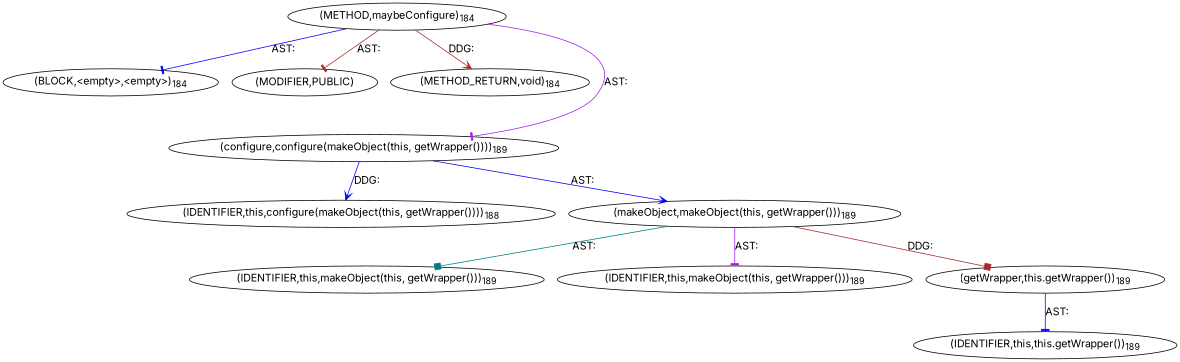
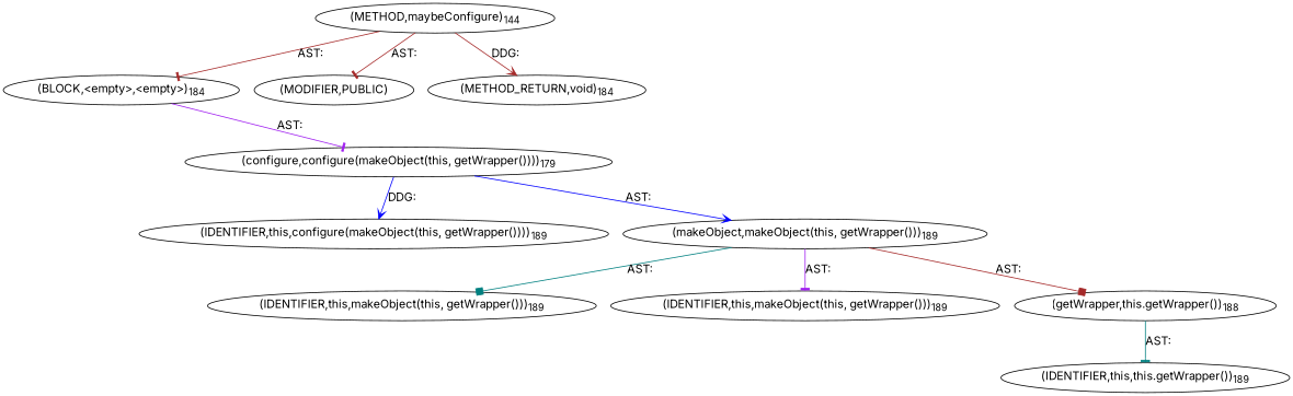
  digraph {
    fontname=Inter
    node [fontname=Inter]
    edge [arrowhead=tee color=blue fontname=Inter]
-   n1 [label=<(METHOD,maybeConfigure)<SUB>184</SUB>>]
+   n1 [label=<(METHOD,maybeConfigure)<SUB>144</SUB>>]
    n2 [label=<(BLOCK,&lt;empty&gt;,&lt;empty&gt;)<SUB>184</SUB>>]
    n3 [label=<(MODIFIER,PUBLIC)>]
    n4 [label=<(METHOD_RETURN,void)<SUB>184</SUB>>]
-   n5 [label=<(configure,configure(makeObject(this, getWrapper())))<SUB>189</SUB>>]
-   n6 [label=<(IDENTIFIER,this,configure(makeObject(this, getWrapper())))<SUB>188</SUB>>]
+   n5 [label=<(configure,configure(makeObject(this, getWrapper())))<SUB>179</SUB>>]
+   n6 [label=<(IDENTIFIER,this,configure(makeObject(this, getWrapper())))<SUB>189</SUB>>]
    n7 [label=<(makeObject,makeObject(this, getWrapper()))<SUB>189</SUB>>]
    n8 [label=<(IDENTIFIER,this,makeObject(this, getWrapper()))<SUB>189</SUB>>]
    n9 [label=<(IDENTIFIER,this,makeObject(this, getWrapper()))<SUB>189</SUB>>]
-   n10 [label=<(getWrapper,this.getWrapper())<SUB>189</SUB>>]
+   n10 [label=<(getWrapper,this.getWrapper())<SUB>188</SUB>>]
    n11 [label=<(IDENTIFIER,this,this.getWrapper())<SUB>189</SUB>>]
-   n1 -> n2 [label="AST: "]
+   n1 -> n2 [color=brown label="AST: "]
    n1 -> n3 [color=brown label="AST: "]
    n1 -> n4 [arrowhead=vee color=brown label="DDG: "]
-   n1 -> n5 [color=purple label="AST: "]
+   n2 -> n5 [color=purple label="AST: "]
    n5 -> n6 [arrowhead=vee label="DDG: "]
    n5 -> n7 [arrowhead=vee label="AST: "]
    n7 -> n8 [arrowhead=box color=teal label="AST: "]
    n7 -> n9 [color=purple label="AST: "]
-   n7 -> n10 [arrowhead=box color=brown label="DDG: "]
-   n10 -> n11 [label="AST: "]
+   n7 -> n10 [arrowhead=box color=brown label="AST: "]
+   n10 -> n11 [color=teal label="AST: "]
  }
